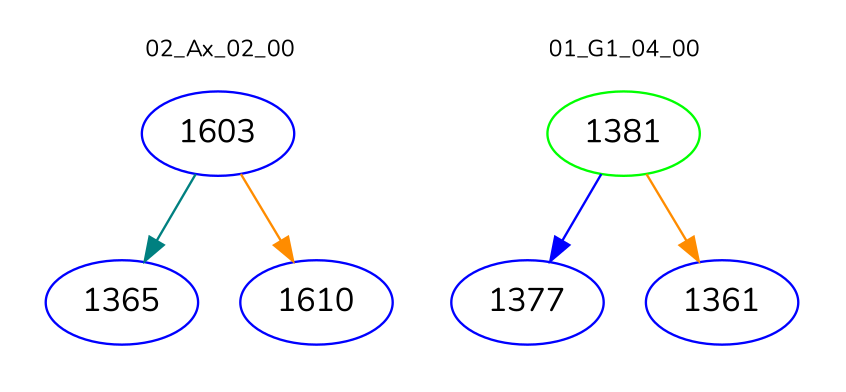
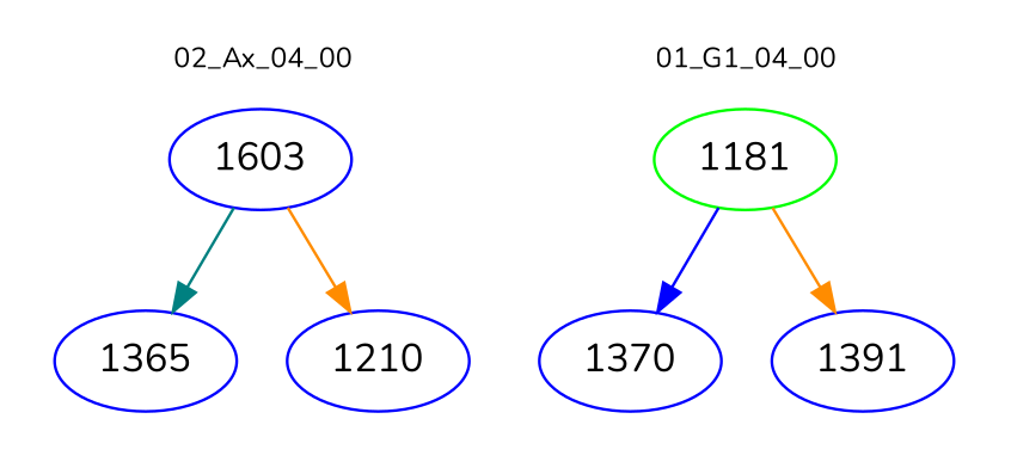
  digraph {
    fontname=Nunito
    node [color=blue fontname=Nunito]
    edge [color=darkorange fontname=Nunito]
    n1 [label=1603]
    n2 [label=1365]
-   n3 [label=1610]
-   n4 [color=green label=1381]
-   n5 [label=1377]
-   n6 [label=1361]
+   n3 [label=1210]
+   n4 [color=green label=1181]
+   n5 [label=1370]
+   n6 [label=1391]
    subgraph cluster_1 {
      color=white
      fontsize=10
-     label="02_Ax_02_00"
+     label="02_Ax_04_00"
      n1
      n2
      n3
    }
    subgraph cluster_2 {
      color=white
      fontsize=10
      label="01_G1_04_00"
      n4
      n5
      n6
    }
    n1 -> n2 [color=teal]
    n1 -> n3
    n4 -> n5 [color=blue]
    n4 -> n6
  }
